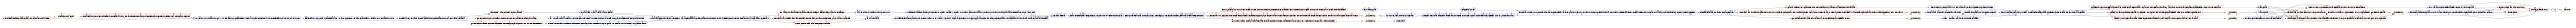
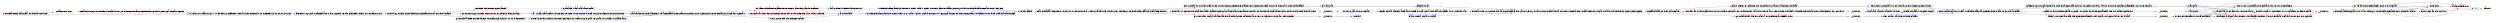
  digraph {
    rankdir=LR
    node [color=blue shape=box]
    "AoiRank5Convo5 begins." [color=orange shape=""]
    n2 [color=red label="Одна вещь, которой я действительно восхищаюсь в тебе, - это твоя непоколебимая приверженность построению лучшего мира. Откуда это берется?"]
    n3 [label="ого, спасибо, что сказали это. Эмм... хм. Нет какого-то решающего момента, который определил бы мой жизненный путь или что-то в этом роде."]
    n4 [color=red label="У тебя впечатляющий запас драйва. Что зажигает огонь в тебе?"]
    n5 [label="насколько я могу судить, я унаследовала это от своих родителей. они были практичными людьми, но и мечтателями тоже"]
    n6 [label="Я имею в виду, что ты не строишь ракеты для исследования космоса, если ты не мечтатель."]
    n7 [color=red label="Подождите. Твои родители строили ракеты?"]
    n8 [color=red label="Это чертовски крутой семейный бизнес. Похоже, они установили высокую планку."]
    n9 [color=red label="Это не совсем обычное семейное наследие. Они когда-нибудь говорили о том, что их вдохновляло?"]
    n10 [label="ну, папа знал, и мама знала, как это делать."]
    n11 [label="да... и когда я стала солдатом, они ясно дали мне понять, что это не совсем та жизнь, которую они надеялись построить для меня."]
    n12 [label="не очень. они не были большими любителями делиться своими мечтами вслух. Я думаю, они считали, что их вклад в мир скажет за них."]
    n13 [label="папа был аэрокосмическим инженером. мама преподавала проектирование космических систем в университете, где они познакомились, когда были студентами."]
    n14 [color=red label="Ого, ваш дом был наполовину аналитическим центром, наполовину стартовой площадкой."]
    n15 [color=red label="С ними, должно быть, было интересно общаться."]
    n16 [color=red label="Они звучат так, словно были великолепны. Должно быть, это было невероятно - расти в такой обстановке."]
    n17 [label="хаха, не совсем. в основном было просто тихо."]
    n18 [label="да, я так полагаю"]
    n19 [label="большинство наших разговоров состояли из \"привет, милая\" и \"привет\" мимоходом. Затем они хватали ужин по пути в офис, чтобы поработать допоздна или что-то в этом роде"]
    n20 [label="но большинство наших разговоров состояло только из \"эй, милая\" и \"привет\", когда мы проходили мимо друг друга на кухне. Они быстро перекусывали и возвращались в свои офисы, чтобы поработать допоздна"]
    n21 [label="они были заняты"]
    n22 [label="пока я не попадала в неприятности, они не особо обо мне беспокоились. И, несмотря на весь огонь, который горел у меня внутри, мне действительно удавалось избегать неприятностей."]
    n23 [color=red label="Я понимаю. Мои родители тоже всегда были заняты. Управление судном Зариман требовало полной занятости для всех. Тем не менее, мы всегда находили время, чтобы хотя бы посидеть вместе за обедом."]
    n24 [color=red label="Это имеет смысл. Когда работа затягивает тебя так сильно, времени остается не так уж много, но я уверен, что они думали о тебе постоянно."]
    n25 [color=red label="Не могу сказать, что я их виню. Я знаю по себе, что космические путешествия не оставляют много времени для отдыха. Похоже, ты облегчила им жизнь, не высовываясь."]
    n26 [color=orange label="+5 Chemistry" shape=""]
    n27 [color=orange label="+5 Chemistry" shape=""]
    n28 [label="да, я так думаю."]
    n29 [label="это мило. Я рада, что они это сделали." shape=ellipse]
    n30 [label="может быть"]
    n31 [label="Надеюсь, что да."]
    n32 [label="Теперь я понимаю, насколько важны такие моменты, но когда я росла, мне не казалось странным, что их у меня было мало."]
    n33 [label="Я понимаю, почему мои родители были так сосредоточены на своей работе. По-своему, это был их способ проявлять любовь. Они хотели обеспечить меня и создать технологию, которая могла бы помочь человечеству обрести лучшее будущее"]
+   n34 [label="на самом деле да, я думаю, это правда :)"]
    n35 [label="оглядываясь назад, это своего рода прекрасно"]
    n36 [color=red label="Может быть, так, но мне все равно не по себе, что их дочь не проводила с ними больше времени. У нас в этой жизни не так уж много времени, понимаешь? Мы должны проводить как можно больше времени с теми, кого любим."]
    n37 [color=red label="Красиво, конечно, но и практично тоже. Они делали что-то важное, и важнее этого не бывает."]
    n38 [color=red label="Это сильная любовь, даже если она не та, что проявляется за обеденным столом."]
    n39 [color=orange label="+5 Chemistry" shape=""]
    n40 [label="и все же я не могу не думать о том, что мы не так уж много времени проводили вместе."]
    n41 [color=orange label="+5 Chemistry" shape=""]
    n42 [label="вот эта часть «настолько, насколько мы можем» — сложная, не правда ли? ее трудно измерить"]
    n43 [label="если я когда-нибудь увижу их снова, я обязательно наверстаю упущенное время. Я знаю, что они тоже так сделают."]
    n44 [label="точно! не такой, как в кино, но вполне реальный."]
    n45 [color=red label="Справедливо. Просто не трать время на то, чтобы сейчас переживать из-за этого. Они сделали свой выбор, а ты свой. Похоже, ты прекрасно справляешься с тем, что они тебе дали."]
    n46 [color=red label="Знаешь, это твое стремление сделать мир лучше... оно глубже, чем ты себе представляешь. Тебе стоит больше гордиться этим."]
    n47 [color=red label="Надеюсь, у тебя будет такой шанс. Твое сердце полно надежды и силы. Я думаю, они гордились бы тем, кем ты стала."]
    n48 [label="Я так думаю"]
    n49 [color=orange label="+5 Chemistry" shape=""]
    n50 [color=orange label="+5 Chemistry" shape=""]
    n51 [color=red label="У тебя их мозги и стремление, но ты сделала это своим. Вот что имеет значение."]
    n52 [color=red label="Мне кажется, ты выросла таким любящим и внимательным человеком, в котором нуждалась, когда была моложе. Этим стоит гордиться."]
    n53 [color=red label="Ты взяла всё, что они дали тебе, и построили на этом — не только с мечтами и стремлением, но и с состраданием. Это нелегко сделать."]
    n54 [label="о? как глубже?"]
    n55 [label="это много для меня значит. Я тоже на это надеюсь."]
    n56 [label="это... на самом деле очень классный способ об этом подумать."]
    n57 [color=orange label="+5 Chemistry" shape=""]
    n58 [color=red label="Просто говорю так, было я это вижу."]
    n59 [color=red label="В любое время."]
    n60 [color=red label="Ты заслуживаешь этого."]
    n61 [label="Я никогда раньше не думала об этом в таком ключе. Это... действительно прекрасный способ увидеть это. Спасибо."]
    n62 [label="<3"]
    "Chat ends." [color=orange shape=""]
    "AoiRank5Convo5 begins." -> n2
    n2 -> n3
    n3 -> n5
    n4 -> "AoiRank5Convo5 begins."
    n4 -> n3
    n5 -> n6
    n6 -> n7
    n6 -> n8
    n6 -> n9
    n7 -> n10
    n8 -> n11
    n9 -> n12
    n10 -> n13
    n11 -> n13
    n12 -> n13
    n13 -> n14
    n13 -> n15
    n13 -> n16
    n14 -> n17
    n15 -> n18
    n16 -> n18
    n17 -> n19
    n18 -> n20
    n19 -> n21
    n20 -> n21
    n21 -> n22
    n22 -> n23
    n22 -> n24
    n22 -> n25
    n23 -> n26
    n24 -> n27
    n25 -> n28
    n26 -> n29
    n27 -> n30
    n28 -> n31
    n29 -> n32
    n31 -> n33
    n32 -> n33
    n33 -> n35
+   n34 -> n33
    n35 -> n36
    n35 -> n37
    n35 -> n38
    n36 -> n39
    n37 -> n40
    n38 -> n41
    n39 -> n42
    n40 -> n43
    n41 -> n44
    n42 -> n43
    n43 -> n45
    n43 -> n46
    n43 -> n47
    n44 -> n43
    n45 -> n48
    n46 -> n49
    n47 -> n50
    n48 -> n51
    n48 -> n52
    n48 -> n53
    n49 -> n54
    n50 -> n55
    n51 -> n56
    n52 -> n57
    n53 -> n57
    n54 -> n51
    n54 -> n52
    n54 -> n53
    n55 -> n51
    n55 -> n52
    n55 -> n53
    n56 -> n58
    n56 -> n59
    n56 -> n60
    n57 -> n61
-   n58 -> n60
+   n58 -> n62
    n59 -> n60
    n60 -> n62
    n61 -> n58
    n61 -> n59
    n61 -> n60
    n62 -> "Chat ends."
  }
